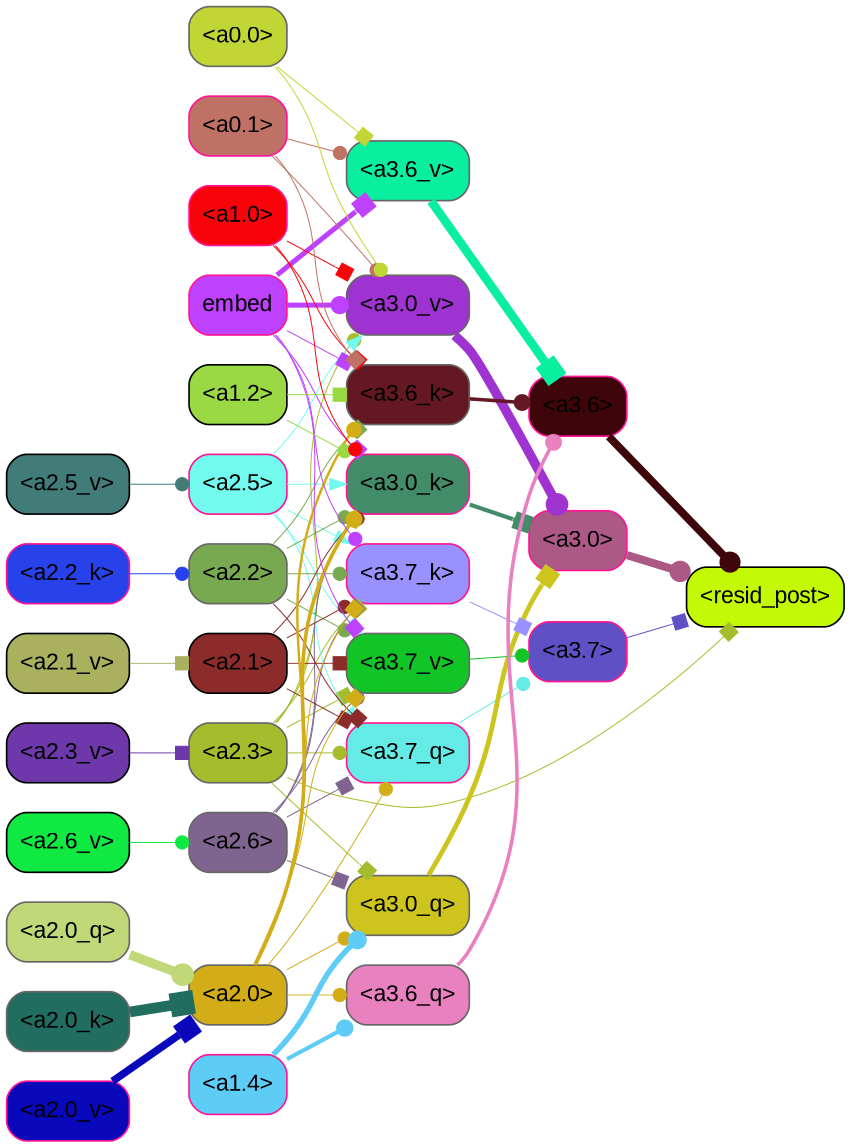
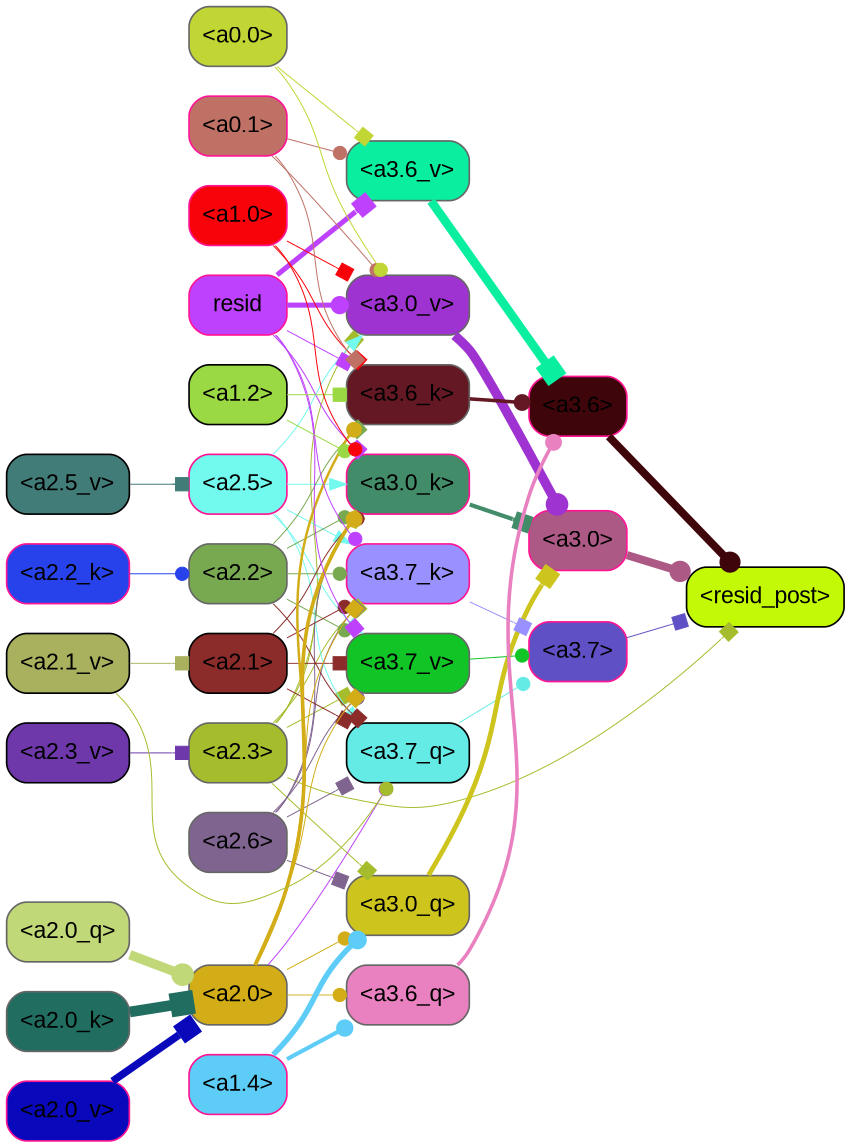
  strict digraph {
    fontname="Liberation Sans"
    rankdir=LR
    splines=true
    node [color=deeppink fontname="Liberation Sans" shape=box style="filled, rounded"]
    edge [arrowhead=dot color="#a5bc2d" fontname="Liberation Sans" penwidth=0.6]
    "<a3.7>" [fillcolor="#5f51c5"]
    "<resid_post>" [color=black fillcolor="#c4f905"]
    "<a3.6>" [fillcolor="#3e050a"]
    "<a3.0>" [fillcolor="#ac5986"]
    "<a2.3>" [color=gray40 fillcolor="#a5bc2d"]
-   "<a3.7_q>" [fillcolor="#64ebe5"]
+   "<a3.7_q>" [color=black fillcolor="#64ebe5"]
    "<a3.0_q>" [color=gray40 fillcolor="#cdc41d"]
    "<a3.7_k>" [fillcolor="#9891ff"]
    "<a3.0_k>" [fillcolor="#438c69"]
    "<a3.7_v>" [color=gray40 fillcolor="#12c527"]
    "<a3.0_v>" [color=gray40 fillcolor="#9f33d1"]
    "<a3.6_q>" [color=gray40 fillcolor="#e980bf"]
    "<a3.6_k>" [color=gray40 fillcolor="#631823"]
    "<a3.6_v>" [color=gray40 fillcolor="#0aee9f"]
    "<a2.6>" [color=gray40 fillcolor="#806490"]
    "<a2.5>" [fillcolor="#73faee"]
    "<a2.2>" [color=gray40 fillcolor="#78a951"]
    "<a2.1>" [color=black fillcolor="#8b2c2b"]
    "<a2.0>" [color=gray40 fillcolor="#d2ad17"]
    "<a1.4>" [fillcolor="#5dcdf8"]
-   embed [fillcolor="#be42fd"]
+   embed [fillcolor="#be42fd" label=resid]
    "<a1.2>" [color=black fillcolor="#9bd944"]
    "<a1.0>" [fillcolor="#f9030b"]
    "<a0.1>" [fillcolor="#bf7166"]
    "<a0.0>" [color=gray40 fillcolor="#c1d535"]
    "<a2.0_q>" [color=gray40 fillcolor="#c0d877"]
    "<a2.2_k>" [fillcolor="#2742eb"]
    "<a2.0_k>" [color=gray40 fillcolor="#216e61"]
-   "<a2.6_v>" [color=black fillcolor="#0fe942"]
    "<a2.5_v>" [color=black fillcolor="#417c78"]
    "<a2.3_v>" [color=black fillcolor="#6e38ab"]
    "<a2.1_v>" [color=black fillcolor="#a9b15f"]
    "<a2.0_v>" [fillcolor="#0908bb"]
    "<a3.7>" -> "<resid_post>" [arrowhead=box color="#5f51c5"]
    "<a3.6>" -> "<resid_post>" [color="#3e050a" penwidth=4.7534414529800415]
    "<a3.0>" -> "<resid_post>" [color="#ac5986" penwidth=4.898576855659485]
    "<a2.3>" -> "<resid_post>" [arrowhead=box]
-   "<a2.3>" -> "<a3.7_q>"
+   "<a2.1_v>" -> "<a3.7_q>"
    "<a2.3>" -> "<a3.0_q>" [arrowhead=box]
    "<a2.3>" -> "<a3.7_k>" [arrowhead=box]
    "<a2.3>" -> "<a3.0_k>" [arrowhead=box]
    "<a2.3>" -> "<a3.7_v>" [arrowhead=box]
-   "<a2.3>" -> "<a3.0_v>"
+   "<a2.3>" -> "<a3.0_v>" [arrowhead=box]
    "<a3.7_q>" -> "<a3.7>" [color="#64ebe5"]
    "<a3.0_q>" -> "<a3.0>" [arrowhead=box color="#cdc41d" penwidth=2.870753765106201]
    "<a3.7_k>" -> "<a3.7>" [arrowhead=box color="#9891ff"]
    "<a3.0_k>" -> "<a3.0>" [arrowhead=box color="#438c69" penwidth=2.520303964614868]
    "<a3.7_v>" -> "<a3.7>" [color="#12c527"]
    "<a3.0_v>" -> "<a3.0>" [color="#9f33d1" penwidth=5.680712580680847]
    "<a3.6_q>" -> "<a3.6>" [color="#e980bf" penwidth=2.160832464694977]
    "<a3.6_k>" -> "<a3.6>" [color="#631823" penwidth=2.13908451795578]
    "<a3.6_v>" -> "<a3.6>" [arrowhead=box color="#0aee9f" penwidth=5.297133803367615]
    "<a2.6>" -> "<a3.7_q>" [arrowhead=box color="#806490"]
    "<a2.6>" -> "<a3.0_q>" [arrowhead=box color="#806490"]
    "<a2.6>" -> "<a3.7_k>" [arrowhead=box color="#806490"]
    "<a2.6>" -> "<a3.0_k>" [color="#806490"]
    "<a2.6>" -> "<a3.7_v>" [color="#806490"]
    "<a2.5>" -> "<a3.7_q>" [color="#73faee" arrowhead=""]
    "<a2.5>" -> "<a3.7_k>" [color="#73faee" arrowhead=""]
    "<a2.5>" -> "<a3.0_k>" [color="#73faee" arrowhead=""]
    "<a2.5>" -> "<a3.7_v>" [color="#73faee" arrowhead=""]
    "<a2.5>" -> "<a3.0_v>" [color="#73faee" arrowhead=""]
    "<a2.2>" -> "<a3.7_q>" [arrowhead=box color="#8b2c2b"]
    "<a2.2>" -> "<a3.7_k>" [color="#78a951"]
    "<a2.2>" -> "<a3.0_k>" [color="#78a951"]
    "<a2.2>" -> "<a3.7_v>" [color="#78a951"]
    "<a2.2>" -> "<a3.6_k>" [arrowhead=box color="#78a951"]
    "<a2.1>" -> "<a3.7_q>" [arrowhead=box color="#8b2c2b"]
    "<a2.1>" -> "<a3.7_k>" [color="#8b2c2b"]
    "<a2.1>" -> "<a3.0_k>" [color="#8b2c2b"]
    "<a2.1>" -> "<a3.7_v>" [arrowhead=box color="#8b2c2b"]
-   "<a2.0>" -> "<a3.7_q>" [color="#d2ad17"]
+   "<a2.0>" -> "<a3.7_q>" [color="#be42fd"]
    "<a2.0>" -> "<a3.0_q>" [color="#d2ad17"]
    "<a2.0>" -> "<a3.7_k>" [arrowhead=box color="#d2ad17"]
    "<a2.0>" -> "<a3.0_k>" [color="#d2ad17" penwidth=2.18752121925354]
    "<a2.0>" -> "<a3.7_v>" [arrowhead=box color="#d2ad17"]
    "<a2.0>" -> "<a3.6_q>" [color="#d2ad17"]
    "<a2.0>" -> "<a3.6_k>" [color="#d2ad17" penwidth=1.4957321882247925]
    "<a1.4>" -> "<a3.0_q>" [color="#5dcdf8" penwidth=3.299744725227356]
    "<a1.4>" -> "<a3.6_q>" [color="#5dcdf8" penwidth=2.4829938411712646]
    embed -> "<a3.7_k>" [color="#be42fd"]
    embed -> "<a3.0_k>" [arrowhead=box color="#be42fd" penwidth=0.6394047290086746]
    embed -> "<a3.7_v>" [arrowhead=box color="#be42fd"]
    embed -> "<a3.0_v>" [color="#be42fd" penwidth=3.0212591886520386]
    embed -> "<a3.6_k>" [arrowhead=box color="#be42fd"]
    embed -> "<a3.6_v>" [arrowhead=box color="#be42fd" penwidth=3.067279100418091]
    "<a1.2>" -> "<a3.0_k>" [color="#9bd944"]
    "<a1.2>" -> "<a3.6_k>" [arrowhead=box color="#9bd944"]
    "<a1.0>" -> "<a3.0_k>" [color="#f9030b"]
    "<a1.0>" -> "<a3.0_v>" [arrowhead=box color="#f9030b"]
    "<a1.0>" -> "<a3.6_k>" [arrowhead=box color="#f9030b"]
    "<a0.1>" -> "<a3.0_v>" [color="#bf7166"]
    "<a0.1>" -> "<a3.6_k>" [arrowhead=box color="#bf7166"]
    "<a0.1>" -> "<a3.6_v>" [color="#bf7166"]
    "<a0.0>" -> "<a3.0_v>" [color="#c1d535"]
    "<a0.0>" -> "<a3.6_v>" [arrowhead=box color="#c1d535"]
    "<a2.0_q>" -> "<a2.0>" [color="#c0d877" penwidth=5.681910276412964]
    "<a2.2_k>" -> "<a2.2>" [color="#2742eb"]
    "<a2.0_k>" -> "<a2.0>" [arrowhead=box color="#216e61" penwidth=6.447777509689331]
-   "<a2.6_v>" -> "<a2.6>" [color="#0fe942"]
-   "<a2.5_v>" -> "<a2.5>" [color="#417c78"]
+   "<a2.5_v>" -> "<a2.5>" [arrowhead=box color="#417c78"]
    "<a2.3_v>" -> "<a2.3>" [arrowhead=box color="#6e38ab"]
    "<a2.1_v>" -> "<a2.1>" [arrowhead=box color="#a9b15f"]
    "<a2.0_v>" -> "<a2.0>" [arrowhead=box color="#0908bb" penwidth=4.5695202350616455]
  }
